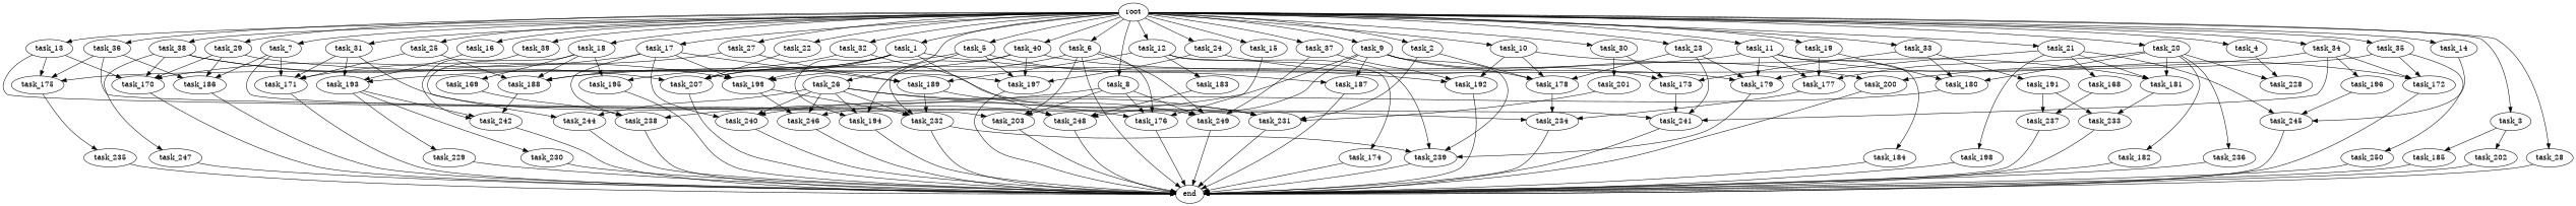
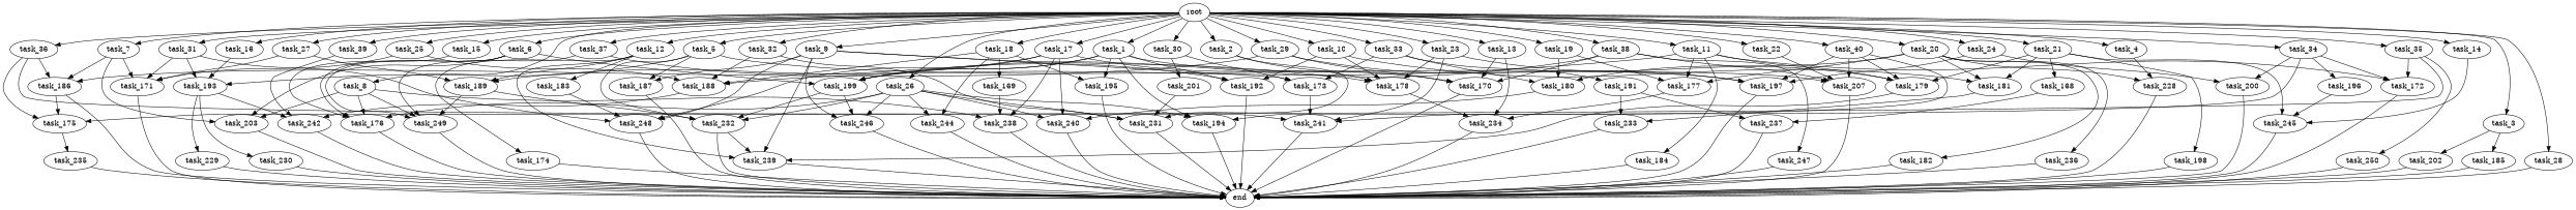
  digraph {
    task_29
    task_186
    task_170
    task_197
    end
    task_32
    task_188
    task_231
    task_242
    task_191
    task_237
    task_233
    task_247
    task_27
    task_189
    task_171
    task_249
    task_232
    task_198
    task_4
    task_228
    task_2
    task_178
    task_234
    task_13
    task_175
    task_235
    task_182
    task_177
    task_168
    task_245
    task_6
    task_199
    task_176
    task_203
    task_246
    task_9
    task_173
    task_239
    task_187
    task_248
    task_241
    task_183
    task_179
    task_36
    task_16
    task_193
    task_229
    task_230
    task_185
    task_40
    task_194
    n53 [label=task_207]
    task_15
    task_10
    task_192
    task_181
    task_236
    task_240
    task_250
    task_26
    task_244
    task_25
    task_31
    task_201
    task_169
    task_238
    task_180
    task_18
    task_195
    task_12
    task_174
    task_33
    task_14
    task_202
    task_184
    task_21
    task_37
    task_196
    task_23
    root
    task_5
    task_11
    task_3
    task_19
    task_39
    task_22
    task_28
    task_7
    task_34
    task_17
    task_20
    task_1
    task_35
    task_30
    task_38
    task_24
    task_8
    task_172
    task_200
    task_29 -> task_186
    task_29 -> task_170
    task_29 -> task_197
    task_186 -> end
    task_170 -> end
    task_197 -> end
    task_32 -> task_188
    task_32 -> task_231
    task_188 -> task_242
    task_231 -> end
    task_242 -> end
    task_191 -> task_237
    task_191 -> task_233
    task_237 -> end
    task_233 -> end
    task_247 -> end
    task_27 -> task_189
    task_27 -> task_171
    task_189 -> task_249
    task_189 -> task_232
    task_171 -> end
    task_249 -> end
    task_232 -> end
    task_232 -> task_239
    task_198 -> end
    task_4 -> task_228
-   task_6 -> end
+   task_228 -> end
    task_2 -> task_231
    task_2 -> task_178
    task_178 -> task_234
    task_234 -> end
    task_13 -> task_170
    task_13 -> task_234
-   task_13 -> task_175
+   task_186 -> task_175
    task_175 -> task_235
    task_235 -> end
    task_182 -> end
    task_177 -> task_234
    task_168 -> task_237
    task_245 -> end
    task_6 -> task_249
    task_6 -> task_199
    task_6 -> task_176
    task_6 -> task_203
    task_199 -> task_232
    task_199 -> task_246
    task_176 -> end
    task_203 -> end
    task_246 -> end
    task_9 -> task_178
    task_9 -> task_246
    task_9 -> task_173
    task_9 -> task_239
    task_9 -> task_187
    task_9 -> task_248
    task_173 -> task_241
    task_239 -> end
    task_187 -> end
    task_248 -> end
    task_241 -> end
    task_183 -> task_248
    task_179 -> task_239
    task_36 -> task_186
    task_36 -> task_175
    task_36 -> task_241
    task_16 -> task_193
    task_193 -> task_242
    task_193 -> task_229
    task_193 -> task_230
    task_229 -> end
    task_230 -> end
    task_185 -> end
    task_40 -> task_197
    task_40 -> task_179
    task_40 -> task_194
    task_40 -> n53
    task_194 -> end
    n53 -> end
    task_15 -> task_176
    task_10 -> task_178
    task_10 -> task_192
    task_10 -> task_181
    task_192 -> end
    task_181 -> task_233
    task_236 -> end
    task_240 -> end
    task_250 -> end
    task_26 -> task_231
    task_26 -> task_232
    task_26 -> task_176
    task_26 -> task_246
    task_26 -> task_194
    task_26 -> task_240
    task_26 -> task_244
    task_244 -> end
    task_25 -> task_188
    task_25 -> task_171
    task_31 -> task_171
    task_31 -> task_248
    task_31 -> task_193
    task_201 -> task_231
    task_169 -> task_238
    task_238 -> end
    task_180 -> task_240
    task_18 -> task_188
    task_18 -> task_244
    task_18 -> task_169
    task_18 -> task_195
    task_195 -> end
    task_12 -> task_189
    task_12 -> task_239
    task_12 -> task_183
    task_12 -> task_174
    task_174 -> end
    task_33 -> task_191
    task_33 -> task_173
    task_33 -> task_180
    task_14 -> task_245
    task_202 -> end
    task_184 -> end
    task_21 -> task_198
    task_21 -> task_168
    task_21 -> task_245
    task_21 -> task_179
    task_21 -> task_181
    task_37 -> task_249
    task_37 -> task_192
    task_196 -> task_245
    task_23 -> task_178
    task_23 -> task_241
    task_23 -> task_179
    root -> task_29
    root -> task_32
    root -> task_27
    root -> task_4
    root -> task_2
    root -> task_13
    root -> task_6
    root -> task_9
    root -> task_36
    root -> task_16
    root -> task_40
    root -> task_15
    root -> task_10
    root -> task_26
    root -> task_25
    root -> task_31
    root -> task_18
    root -> task_12
    root -> task_33
    root -> task_14
    root -> task_21
    root -> task_37
    root -> task_23
    root -> task_5
    root -> task_11
    root -> task_3
    root -> task_19
    root -> task_39
    root -> task_22
    root -> task_28
    root -> task_7
    root -> task_34
    root -> task_17
    root -> task_20
    root -> task_1
    root -> task_35
    root -> task_30
    root -> task_38
    root -> task_24
    root -> task_8
    task_5 -> task_197
    task_5 -> task_232
    task_5 -> task_187
    task_5 -> task_193
    task_11 -> task_188
    task_11 -> task_177
    task_11 -> task_179
    task_11 -> task_184
    task_11 -> task_172
    task_3 -> task_185
    task_3 -> task_202
    task_19 -> task_177
    task_19 -> task_180
    task_39 -> task_242
    task_22 -> n53
    task_28 -> end
    task_7 -> task_186
    task_7 -> task_171
    task_7 -> task_203
    task_34 -> task_241
    task_34 -> task_196
    task_34 -> task_172
    task_34 -> task_200
    task_17 -> task_170
    task_17 -> task_189
    task_17 -> task_199
    task_17 -> task_240
    task_17 -> task_238
    task_20 -> task_228
    task_20 -> task_182
    task_20 -> task_177
    task_20 -> task_181
    task_20 -> task_236
    task_20 -> task_180
    task_1 -> task_199
    task_1 -> task_248
    task_1 -> task_194
    task_1 -> n53
    task_1 -> task_192
    task_1 -> task_195
    task_35 -> task_175
    task_35 -> task_250
    task_35 -> task_172
    task_30 -> task_173
    task_30 -> task_201
    task_38 -> task_170
    task_38 -> task_247
    task_38 -> task_199
    task_38 -> n53
    task_24 -> task_197
    task_24 -> task_200
    task_8 -> task_249
    task_8 -> task_176
    task_8 -> task_203
    task_8 -> task_238
    task_172 -> end
    task_200 -> end
  }
